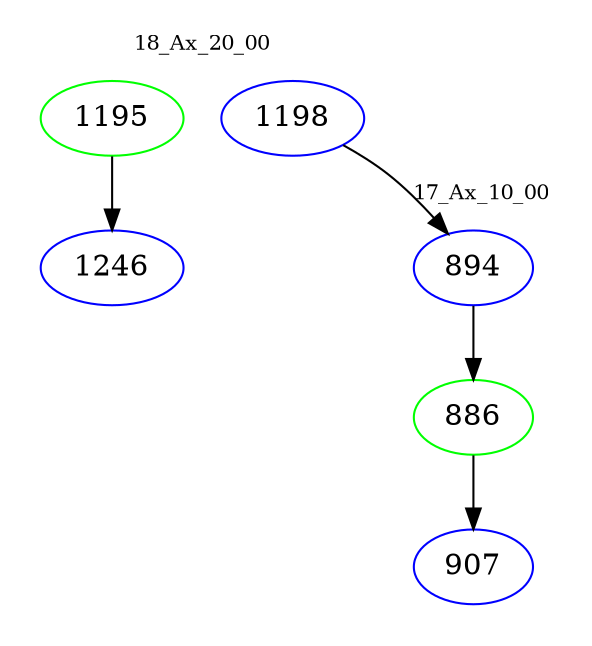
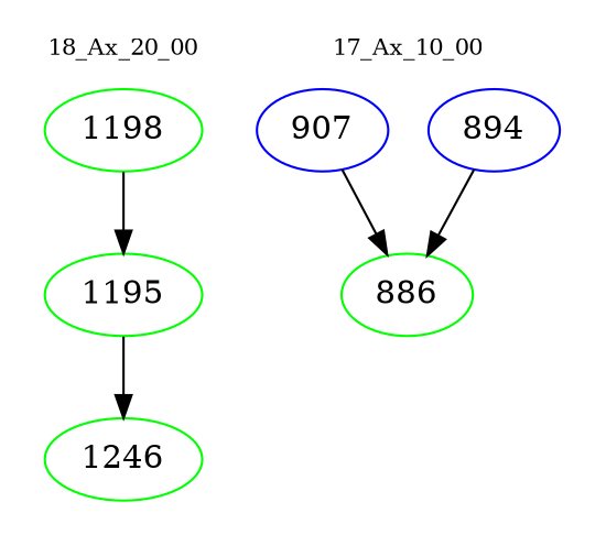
  digraph {
    node [color=blue]
    edge [color=black]
-   n1 [label=1198]
+   n1 [color=green label=1198]
    n2 [color=green label=1195]
-   n3 [label=1246]
+   n3 [color=green label=1246]
    n4 [label=894]
    n5 [color=green label=886]
    n6 [label=907]
    subgraph cluster_1 {
      color=white
      fontsize=10
      label="18_Ax_20_00"
      n1
      n2
      n3
    }
    subgraph cluster_2 {
      color=white
      fontsize=10
      label="17_Ax_10_00"
      n4
      n5
      n6
    }
-   n1 -> n4
+   n1 -> n2
    n2 -> n3
    n4 -> n5
-   n5 -> n6
+   n6 -> n5
  }
